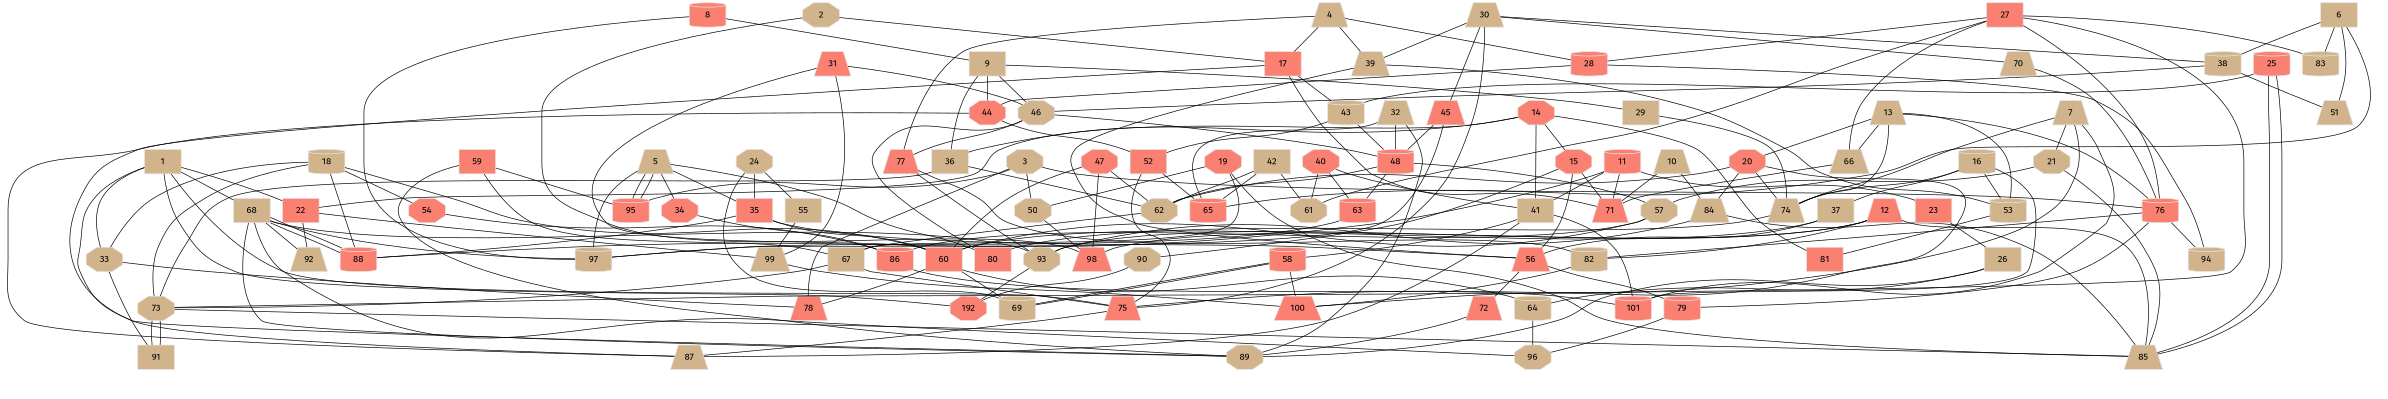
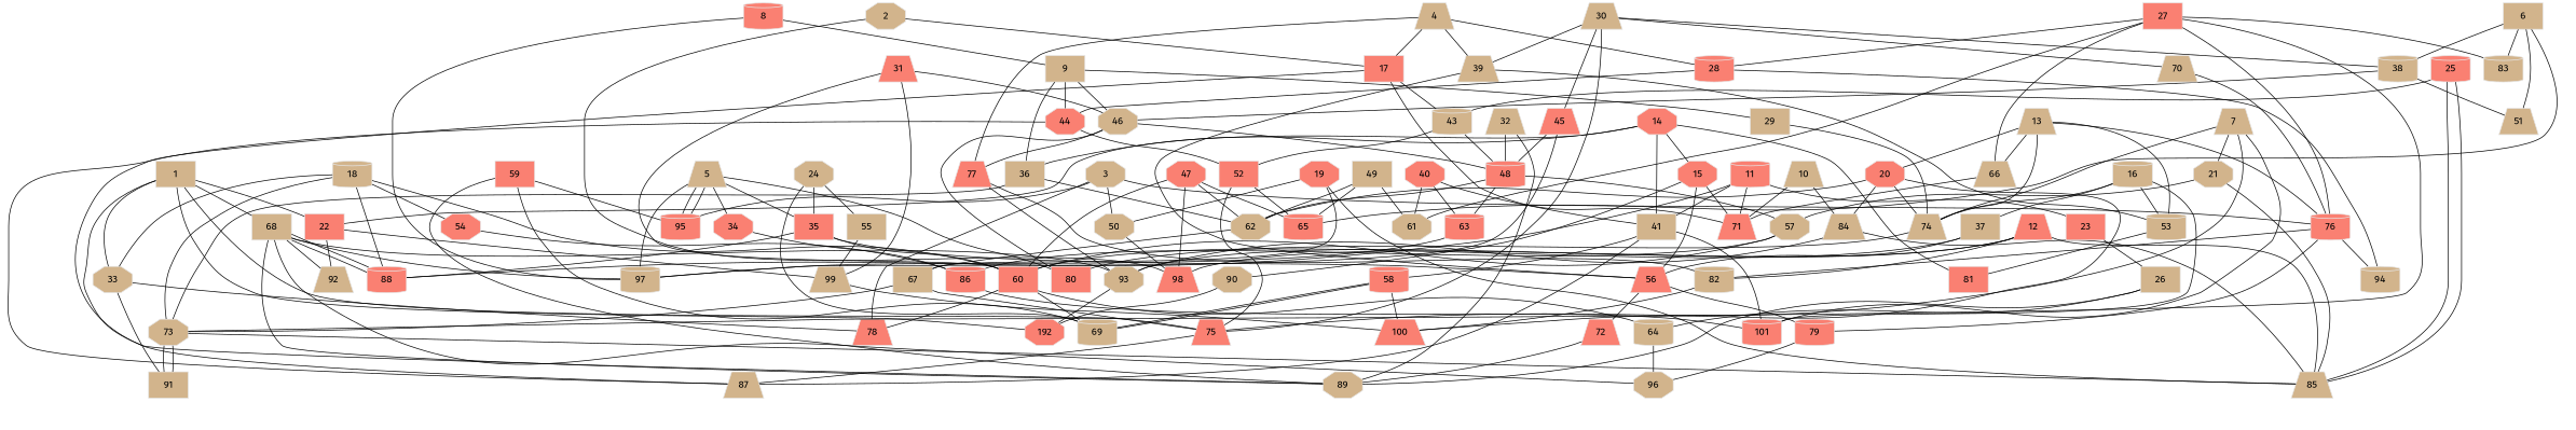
  graph {
    fontname="Fira Sans"
    node [color=gray90 fillcolor=tan fontname="Fira Sans" shape=trapezium style=filled]
    edge [fontname="Fira Sans"]
    1 [shape=box]
    22 [fillcolor=salmon shape=box]
    33 [shape=octagon]
    68 [shape=box]
    75 [fillcolor=salmon]
    87
    n7 [fillcolor=salmon label=192 shape=octagon]
    92
    99
    78 [fillcolor=salmon]
    91 [shape=box]
    97 [shape=cylinder]
    88 [fillcolor=salmon shape=cylinder]
    93 [shape=octagon]
    89 [shape=octagon]
    96 [shape=octagon]
    2 [shape=octagon]
    17 [fillcolor=salmon shape=box]
    98 [fillcolor=salmon]
    71 [fillcolor=salmon]
    43 [shape=cylinder]
    3 [shape=octagon]
    50 [shape=octagon]
    76 [fillcolor=salmon shape=cylinder]
    95 [fillcolor=salmon shape=cylinder]
    82 [shape=cylinder]
    94 [shape=cylinder]
    79 [fillcolor=salmon shape=cylinder]
    4
    28 [fillcolor=salmon shape=cylinder]
    39
    77 [fillcolor=salmon]
    44 [fillcolor=salmon shape=octagon]
    53 [shape=cylinder]
    56 [fillcolor=salmon]
    5
    34 [fillcolor=salmon shape=octagon]
    35 [fillcolor=salmon shape=box]
    80 [fillcolor=salmon shape=box]
    86 [fillcolor=salmon shape=cylinder]
    60 [fillcolor=salmon shape=box]
    6 [shape=box]
    38 [shape=cylinder]
    51
    65 [fillcolor=salmon shape=cylinder]
    83 [shape=cylinder]
    46 [shape=octagon]
    7
    21 [shape=octagon]
    74
    101 [fillcolor=salmon shape=cylinder]
    85
    57 [shape=octagon]
    8 [fillcolor=salmon shape=cylinder]
    9 [shape=box]
    29 [shape=box]
    36 [shape=box]
    73 [shape=octagon]
    62 [shape=octagon]
    52 [fillcolor=salmon shape=box]
    48 [fillcolor=salmon shape=cylinder]
    10
    84
    11 [fillcolor=salmon shape=cylinder]
    23 [fillcolor=salmon shape=box]
    41 [shape=box]
    26 [shape=box]
    58 [fillcolor=salmon shape=cylinder]
    12 [fillcolor=salmon]
    100 [fillcolor=salmon]
    13
    20 [fillcolor=salmon shape=octagon]
    66
    81 [fillcolor=salmon shape=box]
    14 [fillcolor=salmon shape=octagon]
    15 [fillcolor=salmon shape=octagon]
    90 [shape=octagon]
    72 [fillcolor=salmon]
    16 [shape=cylinder]
    37 [shape=box]
    18 [shape=cylinder]
    54 [fillcolor=salmon shape=octagon]
    69 [shape=cylinder]
    64 [shape=cylinder]
    19 [fillcolor=salmon shape=octagon]
    67 [shape=box]
    24 [shape=octagon]
    55 [shape=box]
    25 [fillcolor=salmon shape=cylinder]
    27 [fillcolor=salmon shape=box]
    61 [shape=octagon]
    30
    45 [fillcolor=salmon]
    70
    31 [fillcolor=salmon]
    32
    63 [fillcolor=salmon shape=cylinder]
    40 [fillcolor=salmon shape=octagon]
    47 [fillcolor=salmon shape=octagon]
-   49 [shape=box label=42]
+   49 [shape=box]
    59 [fillcolor=salmon shape=box]
    1 -- 22
    1 -- 33
    1 -- 68
    1 -- 75
    1 -- 87
    1 -- n7
    22 -- 92
    22 -- 99
    33 -- 78
    33 -- 91
    68 -- 92
    68 -- 97
    68 -- 88
    68 -- 88
    68 -- 93
    68 -- 89
    68 -- 96
    75 -- 87
    99 -- 100
    93 -- n7
    2 -- 17
    2 -- 98
    17 -- 89
    17 -- 71
    17 -- 43
    43 -- 52
    43 -- 48
    3 -- 78
    3 -- 50
    3 -- 76
    3 -- 95
    50 -- 98
    76 -- 82
    76 -- 94
    76 -- 79
    82 -- 100
    79 -- 96
    4 -- 17
    4 -- 28
    4 -- 39
    4 -- 77
    28 -- 94
    28 -- 44
    39 -- 53
    39 -- 56
    77 -- 93
    77 -- 82
    44 -- 87
    44 -- 52
    53 -- 81
    56 -- 79
    56 -- 72
    5 -- 97
    5 -- 95
    5 -- 95
    5 -- 34
    5 -- 35
    5 -- 80
    34 -- 86
    35 -- 88
    35 -- 56
    35 -- 60
    86 -- 101
    60 -- 78
    60 -- 69
    60 -- 64
    6 -- 38
    6 -- 51
    6 -- 65
    6 -- 83
    38 -- 51
    38 -- 46
    46 -- 77
    46 -- 80
    46 -- 48
    7 -- 75
    7 -- 21
    7 -- 74
    7 -- 101
    21 -- 85
    21 -- 57
    74 -- 80
    57 -- 86
    57 -- 60
    8 -- 97
    8 -- 9
    9 -- 44
    9 -- 46
    9 -- 29
    9 -- 36
    29 -- 74
    36 -- 73
    36 -- 62
    73 -- 91
    73 -- 91
    73 -- 85
    62 -- 67
    52 -- 75
    52 -- 65
    48 -- 57
    48 -- 62
    48 -- 63
    10 -- 71
    10 -- 84
    84 -- 93
    84 -- 85
    11 -- 88
    11 -- 71
    11 -- 23
    11 -- 41
    23 -- 26
    41 -- 87
    41 -- 101
    41 -- 58
    26 -- 89
    26 -- 64
    58 -- 100
    58 -- 69
    58 -- 69
    12 -- 93
    12 -- 98
    12 -- 82
    12 -- 85
    13 -- 76
    13 -- 53
    13 -- 74
    13 -- 20
    13 -- 66
    20 -- 74
    20 -- 62
    20 -- 84
    20 -- 100
    66 -- 71
    14 -- 22
    14 -- 36
    14 -- 41
    14 -- 81
    14 -- 15
    15 -- 71
    15 -- 56
    15 -- 90
    90 -- n7
    72 -- 89
    16 -- 53
    16 -- 74
    16 -- 101
    16 -- 37
    37 -- 56
    37 -- 60
    18 -- 33
    18 -- 88
    18 -- 60
    18 -- 73
    18 -- 54
    54 -- 86
    64 -- 96
    19 -- 50
    19 -- 85
    19 -- 67
    67 -- 75
    67 -- 73
    24 -- 35
    24 -- 69
    24 -- 55
    55 -- 99
    25 -- 43
    25 -- 85
    25 -- 85
    27 -- 76
    27 -- 28
    27 -- 83
    27 -- 73
    27 -- 66
    27 -- 61
    30 -- 75
    30 -- 39
    30 -- 38
    30 -- 45
    30 -- 70
    45 -- 97
    45 -- 48
    70 -- 76
    31 -- 99
    31 -- 60
    31 -- 46
    32 -- 89
    32 -- 48
    63 -- 97
    40 -- 41
    40 -- 61
    40 -- 63
    47 -- 98
    47 -- 60
-   32 -- 65
+   47 -- 65
    47 -- 62
    49 -- 65
    49 -- 62
    49 -- 61
    59 -- 89
    59 -- 95
-   59 -- 67
+   59 -- 69
  }
